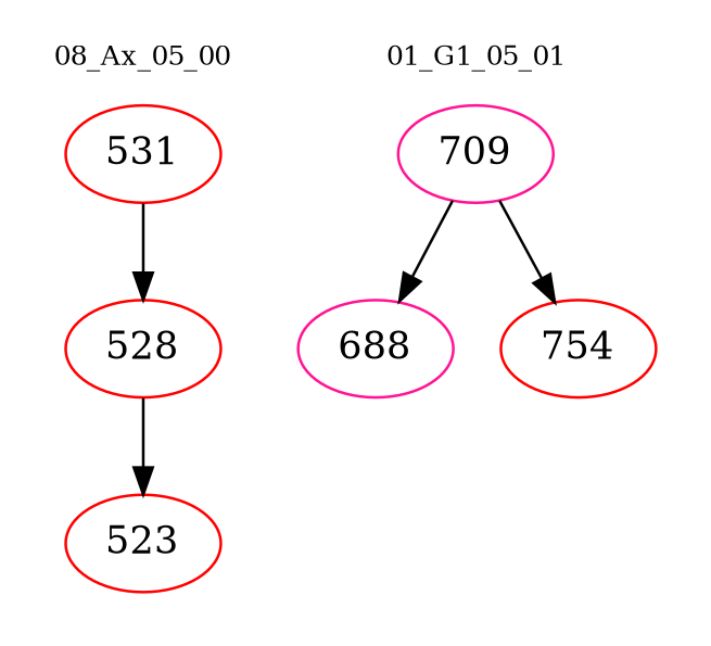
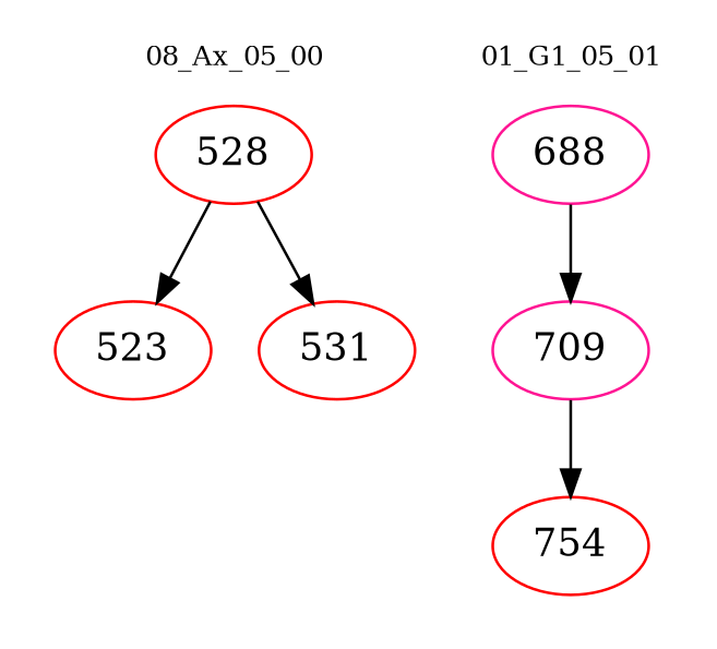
  digraph {
    node [color=red]
    edge [color=black]
    n1 [label=528]
    n2 [label=523]
    n3 [label=531]
    n4 [color=deeppink label=709]
    n5 [color=deeppink label=688]
    n6 [label=754]
    subgraph cluster_1 {
      color=white
      fontsize=10
      label="08_Ax_05_00"
      n1
      n2
      n3
    }
    subgraph cluster_2 {
      color=white
      fontsize=10
      label="01_G1_05_01"
      n4
      n5
      n6
    }
    n1 -> n2
-   n3 -> n1
-   n4 -> n5
+   n1 -> n3
+   n5 -> n4
    n4 -> n6
  }
